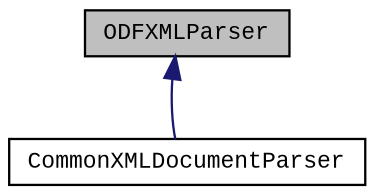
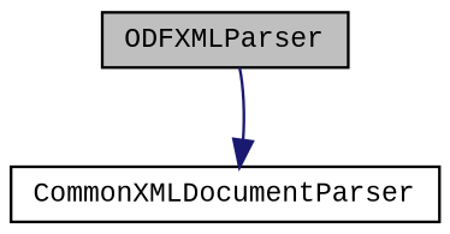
  digraph {
    fontname="Liberation Mono"
    node [color=black fontname="Liberation Mono" fontsize=10 shape=record style=filled]
    n1 [fillcolor=grey75 fontcolor=black height=0.2 label=ODFXMLParser width=0.4]
    n2 [fillcolor=white height=0.2 label=CommonXMLDocumentParser width=0.4]
-   n1 -> n2 [color=midnightblue dir=back fontname="Liberation Mono" fontsize=10 labelfontname=Helvetica labelfontsize=10 style=solid]
+   n2 -> n1 [color=midnightblue dir=back fontname="Liberation Mono" fontsize=10 labelfontname=Helvetica labelfontsize=10 style=solid]
  }
